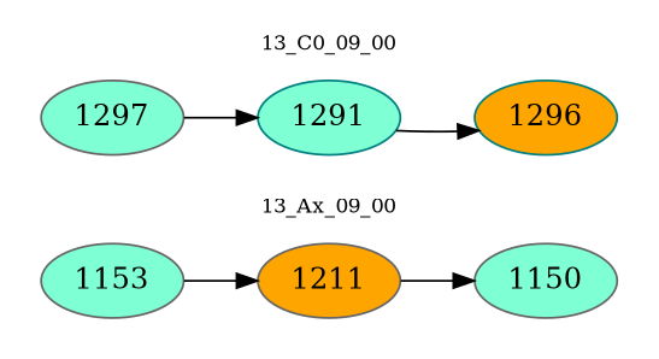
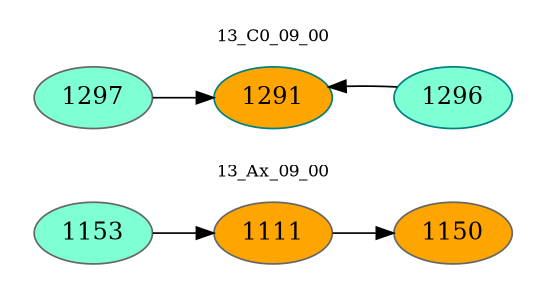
  digraph {
    rankdir=LR
    node [color=gray40 fillcolor=orange style=filled]
    edge [color=black]
    n1 [fillcolor=aquamarine label=1153]
-   n2 [label=1211]
-   n3 [fillcolor=aquamarine label=1150]
+   n2 [label=1111]
+   n3 [label=1150]
    n4 [fillcolor=aquamarine label=1297]
-   n5 [color=teal fillcolor=aquamarine label=1291]
-   n6 [color=teal label=1296]
+   n5 [color=teal label=1291]
+   n6 [color=teal fillcolor=aquamarine label=1296]
    subgraph cluster_1 {
      color=white
      fontsize=10
      label="13_Ax_09_00"
      n1
      n2
      n3
    }
    subgraph cluster_2 {
      color=white
      fontsize=10
      label="13_C0_09_00"
      n4
      n5
      n6
    }
    n1 -> n2
    n2 -> n3
    n4 -> n5
-   n5 -> n6
+   n6 -> n5
  }
